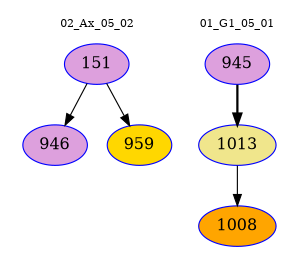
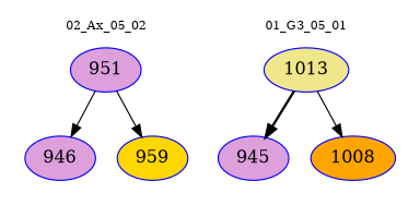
  digraph {
    node [color=blue fillcolor=plum style=filled]
    edge [color=black style=solid]
-   n1 [label=151]
+   n1 [label=951]
    n2 [label=946]
    n3 [fillcolor=gold label=959]
    n4 [fillcolor=khaki label=1013]
    n5 [label=945]
    n6 [fillcolor=orange label=1008]
    subgraph cluster_1 {
      color=white
      fontsize=10
      label="02_Ax_05_02"
      n1
      n2
      n3
    }
    subgraph cluster_2 {
      color=white
      fontsize=10
-     label="01_G1_05_01"
+     label="01_G3_05_01"
      n4
      n5
      n6
    }
    n1 -> n2
    n1 -> n3
-   n5 -> n4 [style=bold]
+   n4 -> n5 [style=bold]
    n4 -> n6
  }
